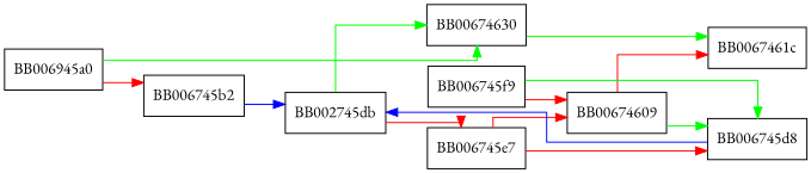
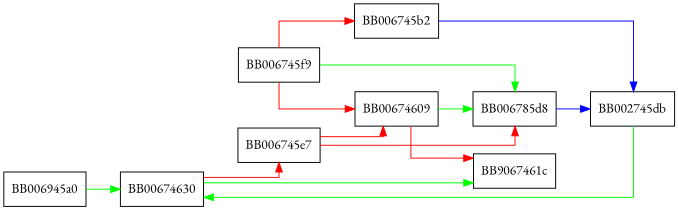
  digraph {
    fontname="EB Garamond"
    rankdir=LR
    splines=ortho
    node [fontname="EB Garamond" shape=box]
    edge [color=red fontname="EB Garamond"]
    n1 [label=BB006945a0]
    BB00674630
    BB006745b2
-   BB0067461c
+   BB0067461c [label=BB9067461c]
    n5 [label=BB002745db]
    BB006745e7
-   BB006745d8
+   BB006745d8 [label=BB006785d8]
    BB00674609
    BB006745f9
    n1 -> BB00674630 [color=green]
-   n1 -> BB006745b2
+   BB006745f9 -> BB006745b2
    BB00674630 -> BB0067461c [color=green]
    BB006745b2 -> n5 [color=blue]
    n5 -> BB00674630 [color=green]
-   n5 -> BB006745e7
+   BB00674630 -> BB006745e7
    BB006745e7 -> BB006745d8
    BB006745e7 -> BB00674609
    BB006745d8 -> n5 [color=blue]
    BB00674609 -> BB0067461c
    BB00674609 -> BB006745d8 [color=green]
    BB006745f9 -> BB006745d8 [color=green]
    BB006745f9 -> BB00674609
  }
